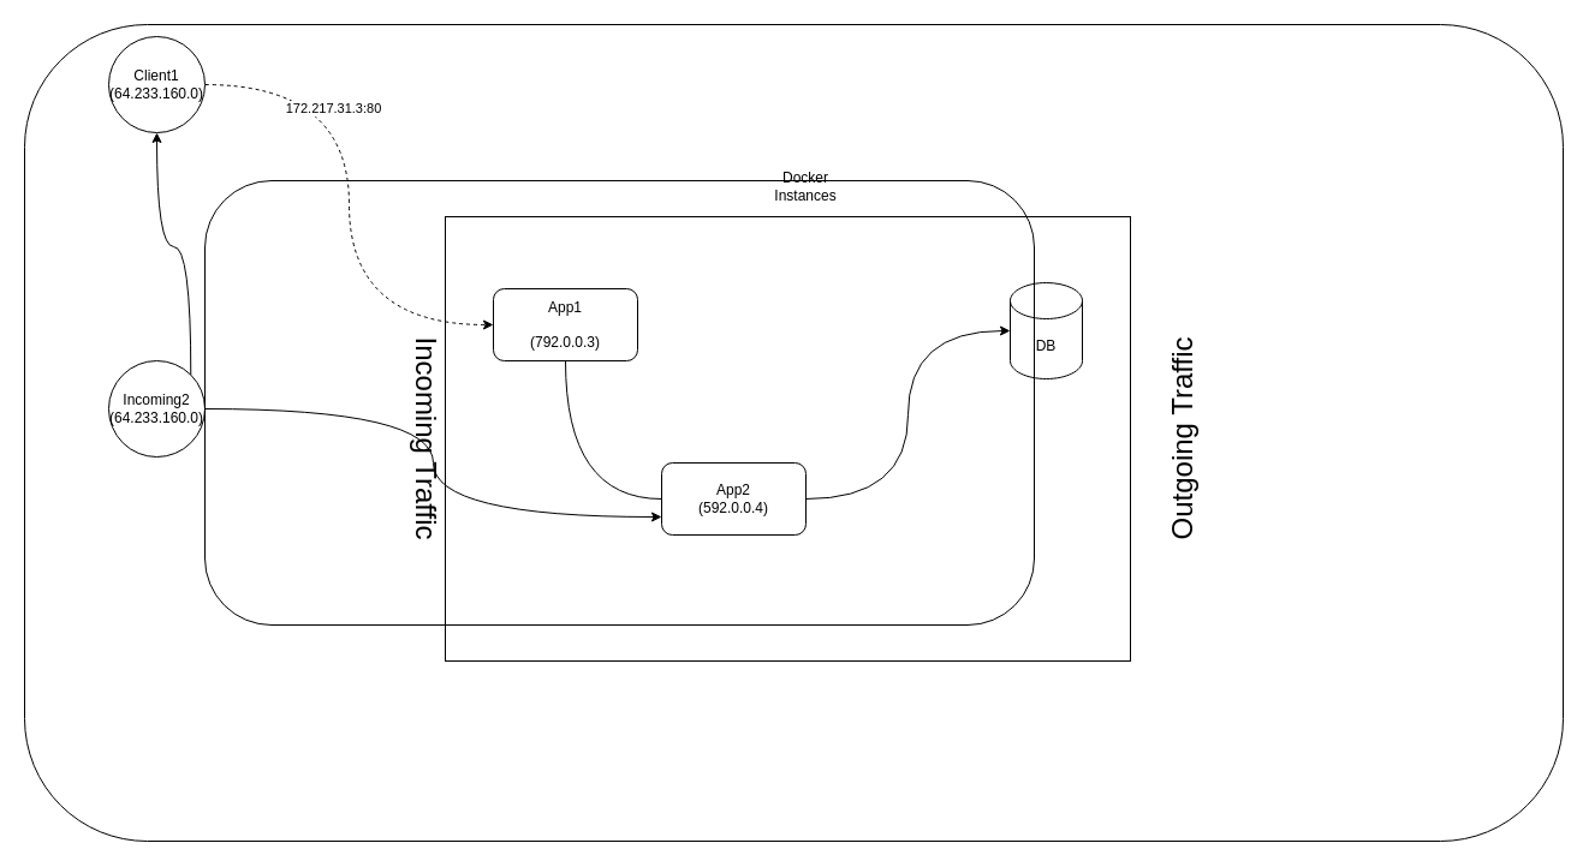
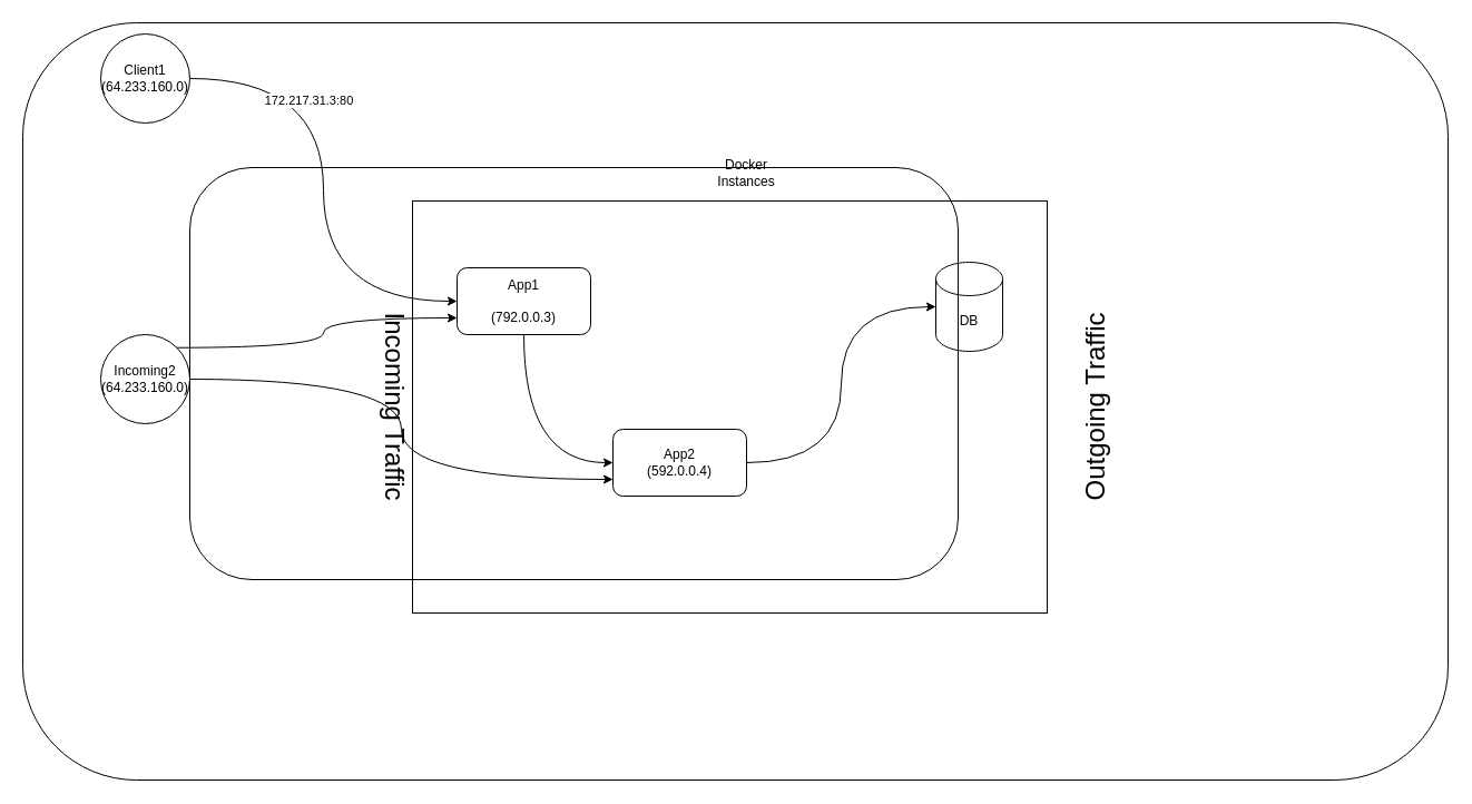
  <mxCell id="0" />
  <mxCell id="1" parent="0" />
  <mxCell id="2" value="" style="rounded=0;whiteSpace=wrap;html=1;fillColor=none;" vertex="1" parent="1"><mxGeometry x="370" y="180" width="570" height="370" as="geometry" /></mxCell>
  <mxCell id="3" value="" style="rounded=1;whiteSpace=wrap;html=1;fillColor=none;" vertex="1" parent="1"><mxGeometry x="20" y="20" width="1280" height="680" as="geometry" /></mxCell>
  <mxCell id="4" value="Docker Instances" style="text;html=1;strokeColor=none;fillColor=none;align=center;verticalAlign=middle;whiteSpace=wrap;rounded=0;" vertex="1" parent="1"><mxGeometry x="640" y="140" width="60" height="30" as="geometry" /></mxCell>
- <mxCell id="5" value="172.217.31.3:80" style="edgeStyle=orthogonalEdgeStyle;rounded=0;orthogonalLoop=1;jettySize=auto;html=1;exitX=1;exitY=0.5;exitDx=0;exitDy=0;entryX=0;entryY=0.5;entryDx=0;entryDy=0;curved=1;dashed=1;" edge="1" parent="1" source="6" target="8"><mxGeometry x="-0.513" y="-20" relative="1" as="geometry"><mxPoint as="offset" /></mxGeometry></mxCell>
+ <mxCell id="5" value="172.217.31.3:80" style="edgeStyle=orthogonalEdgeStyle;rounded=0;orthogonalLoop=1;jettySize=auto;html=1;exitX=1;exitY=0.5;exitDx=0;exitDy=0;entryX=0;entryY=0.5;entryDx=0;entryDy=0;curved=1;" edge="1" parent="1" source="6" target="8"><mxGeometry x="-0.513" y="-20" relative="1" as="geometry"><mxPoint as="offset" /></mxGeometry></mxCell>
  <mxCell id="6" value="Client1&lt;br&gt;(64.233.160.0)" style="ellipse;whiteSpace=wrap;html=1;aspect=fixed;" vertex="1" parent="1"><mxGeometry x="90" y="30" width="80" height="80" as="geometry" /></mxCell>
- <mxCell id="7" style="edgeStyle=orthogonalEdgeStyle;rounded=0;orthogonalLoop=1;jettySize=auto;html=1;exitX=0.5;exitY=1;exitDx=0;exitDy=0;entryX=0;entryY=0.5;entryDx=0;entryDy=0;curved=1;endArrow=none;" edge="1" parent="1" source="8" target="12"><mxGeometry relative="1" as="geometry" /></mxCell>
+ <mxCell id="7" style="edgeStyle=orthogonalEdgeStyle;rounded=0;orthogonalLoop=1;jettySize=auto;html=1;exitX=0.5;exitY=1;exitDx=0;exitDy=0;entryX=0;entryY=0.5;entryDx=0;entryDy=0;curved=1;" edge="1" parent="1" source="8" target="12"><mxGeometry relative="1" as="geometry" /></mxCell>
  <mxCell id="8" value="App1&lt;br&gt;&lt;br&gt;(792.0.0.3)" style="rounded=1;whiteSpace=wrap;html=1;" vertex="1" parent="1"><mxGeometry x="410" y="240" width="120" height="60" as="geometry" /></mxCell>
  <mxCell id="9" value="&lt;font style=&quot;font-size: 24px;&quot;&gt;Incoming Traffic&lt;/font&gt;" style="text;html=1;strokeColor=none;fillColor=none;align=center;verticalAlign=middle;whiteSpace=wrap;rounded=0;rotation=90;" vertex="1" parent="1"><mxGeometry x="260" y="345" width="188" height="40" as="geometry" /></mxCell>
  <mxCell id="10" value="&lt;font style=&quot;font-size: 24px;&quot;&gt;Outgoing Traffic&lt;/font&gt;" style="text;html=1;strokeColor=none;fillColor=none;align=center;verticalAlign=middle;whiteSpace=wrap;rounded=0;rotation=270;" vertex="1" parent="1"><mxGeometry x="890" y="345" width="188" height="40" as="geometry" /></mxCell>
  <mxCell id="11" style="edgeStyle=orthogonalEdgeStyle;rounded=0;orthogonalLoop=1;jettySize=auto;html=1;exitX=1;exitY=0.5;exitDx=0;exitDy=0;entryX=0;entryY=0.5;entryDx=0;entryDy=0;entryPerimeter=0;curved=1;" edge="1" parent="1" source="12" target="13"><mxGeometry relative="1" as="geometry" /></mxCell>
  <mxCell id="12" value="App2&lt;br&gt;(592.0.0.4)" style="rounded=1;whiteSpace=wrap;html=1;" vertex="1" parent="1"><mxGeometry x="550" y="385" width="120" height="60" as="geometry" /></mxCell>
  <mxCell id="13" value="DB" style="shape=cylinder3;whiteSpace=wrap;html=1;boundedLbl=1;backgroundOutline=1;size=15;" vertex="1" parent="1"><mxGeometry x="840" y="235" width="60" height="80" as="geometry" /></mxCell>
  <mxCell id="14" style="edgeStyle=orthogonalEdgeStyle;rounded=0;orthogonalLoop=1;jettySize=auto;html=1;exitX=1;exitY=0.5;exitDx=0;exitDy=0;entryX=0;entryY=0.75;entryDx=0;entryDy=0;curved=1;" edge="1" parent="1" source="16" target="12"><mxGeometry relative="1" as="geometry" /></mxCell>
- <mxCell id="15" style="edgeStyle=orthogonalEdgeStyle;rounded=0;orthogonalLoop=1;jettySize=auto;html=1;exitX=1;exitY=0;exitDx=0;exitDy=0;curved=1;" edge="1" parent="1" source="16" target="6"><mxGeometry relative="1" as="geometry" /></mxCell>
+ <mxCell id="15" style="edgeStyle=orthogonalEdgeStyle;rounded=0;orthogonalLoop=1;jettySize=auto;html=1;exitX=1;exitY=0;exitDx=0;exitDy=0;entryX=0;entryY=0.75;entryDx=0;entryDy=0;curved=1;" edge="1" parent="1" source="16" target="8"><mxGeometry relative="1" as="geometry" /></mxCell>
  <mxCell id="16" value="Incoming2&lt;br&gt;(64.233.160.0)" style="ellipse;whiteSpace=wrap;html=1;aspect=fixed;" vertex="1" parent="1"><mxGeometry x="90" y="300" width="80" height="80" as="geometry" /></mxCell>
  <mxCell id="17" value="" style="rounded=1;whiteSpace=wrap;html=1;fillColor=none;" vertex="1" parent="1"><mxGeometry x="170" y="150" width="690" height="370" as="geometry" /></mxCell>
